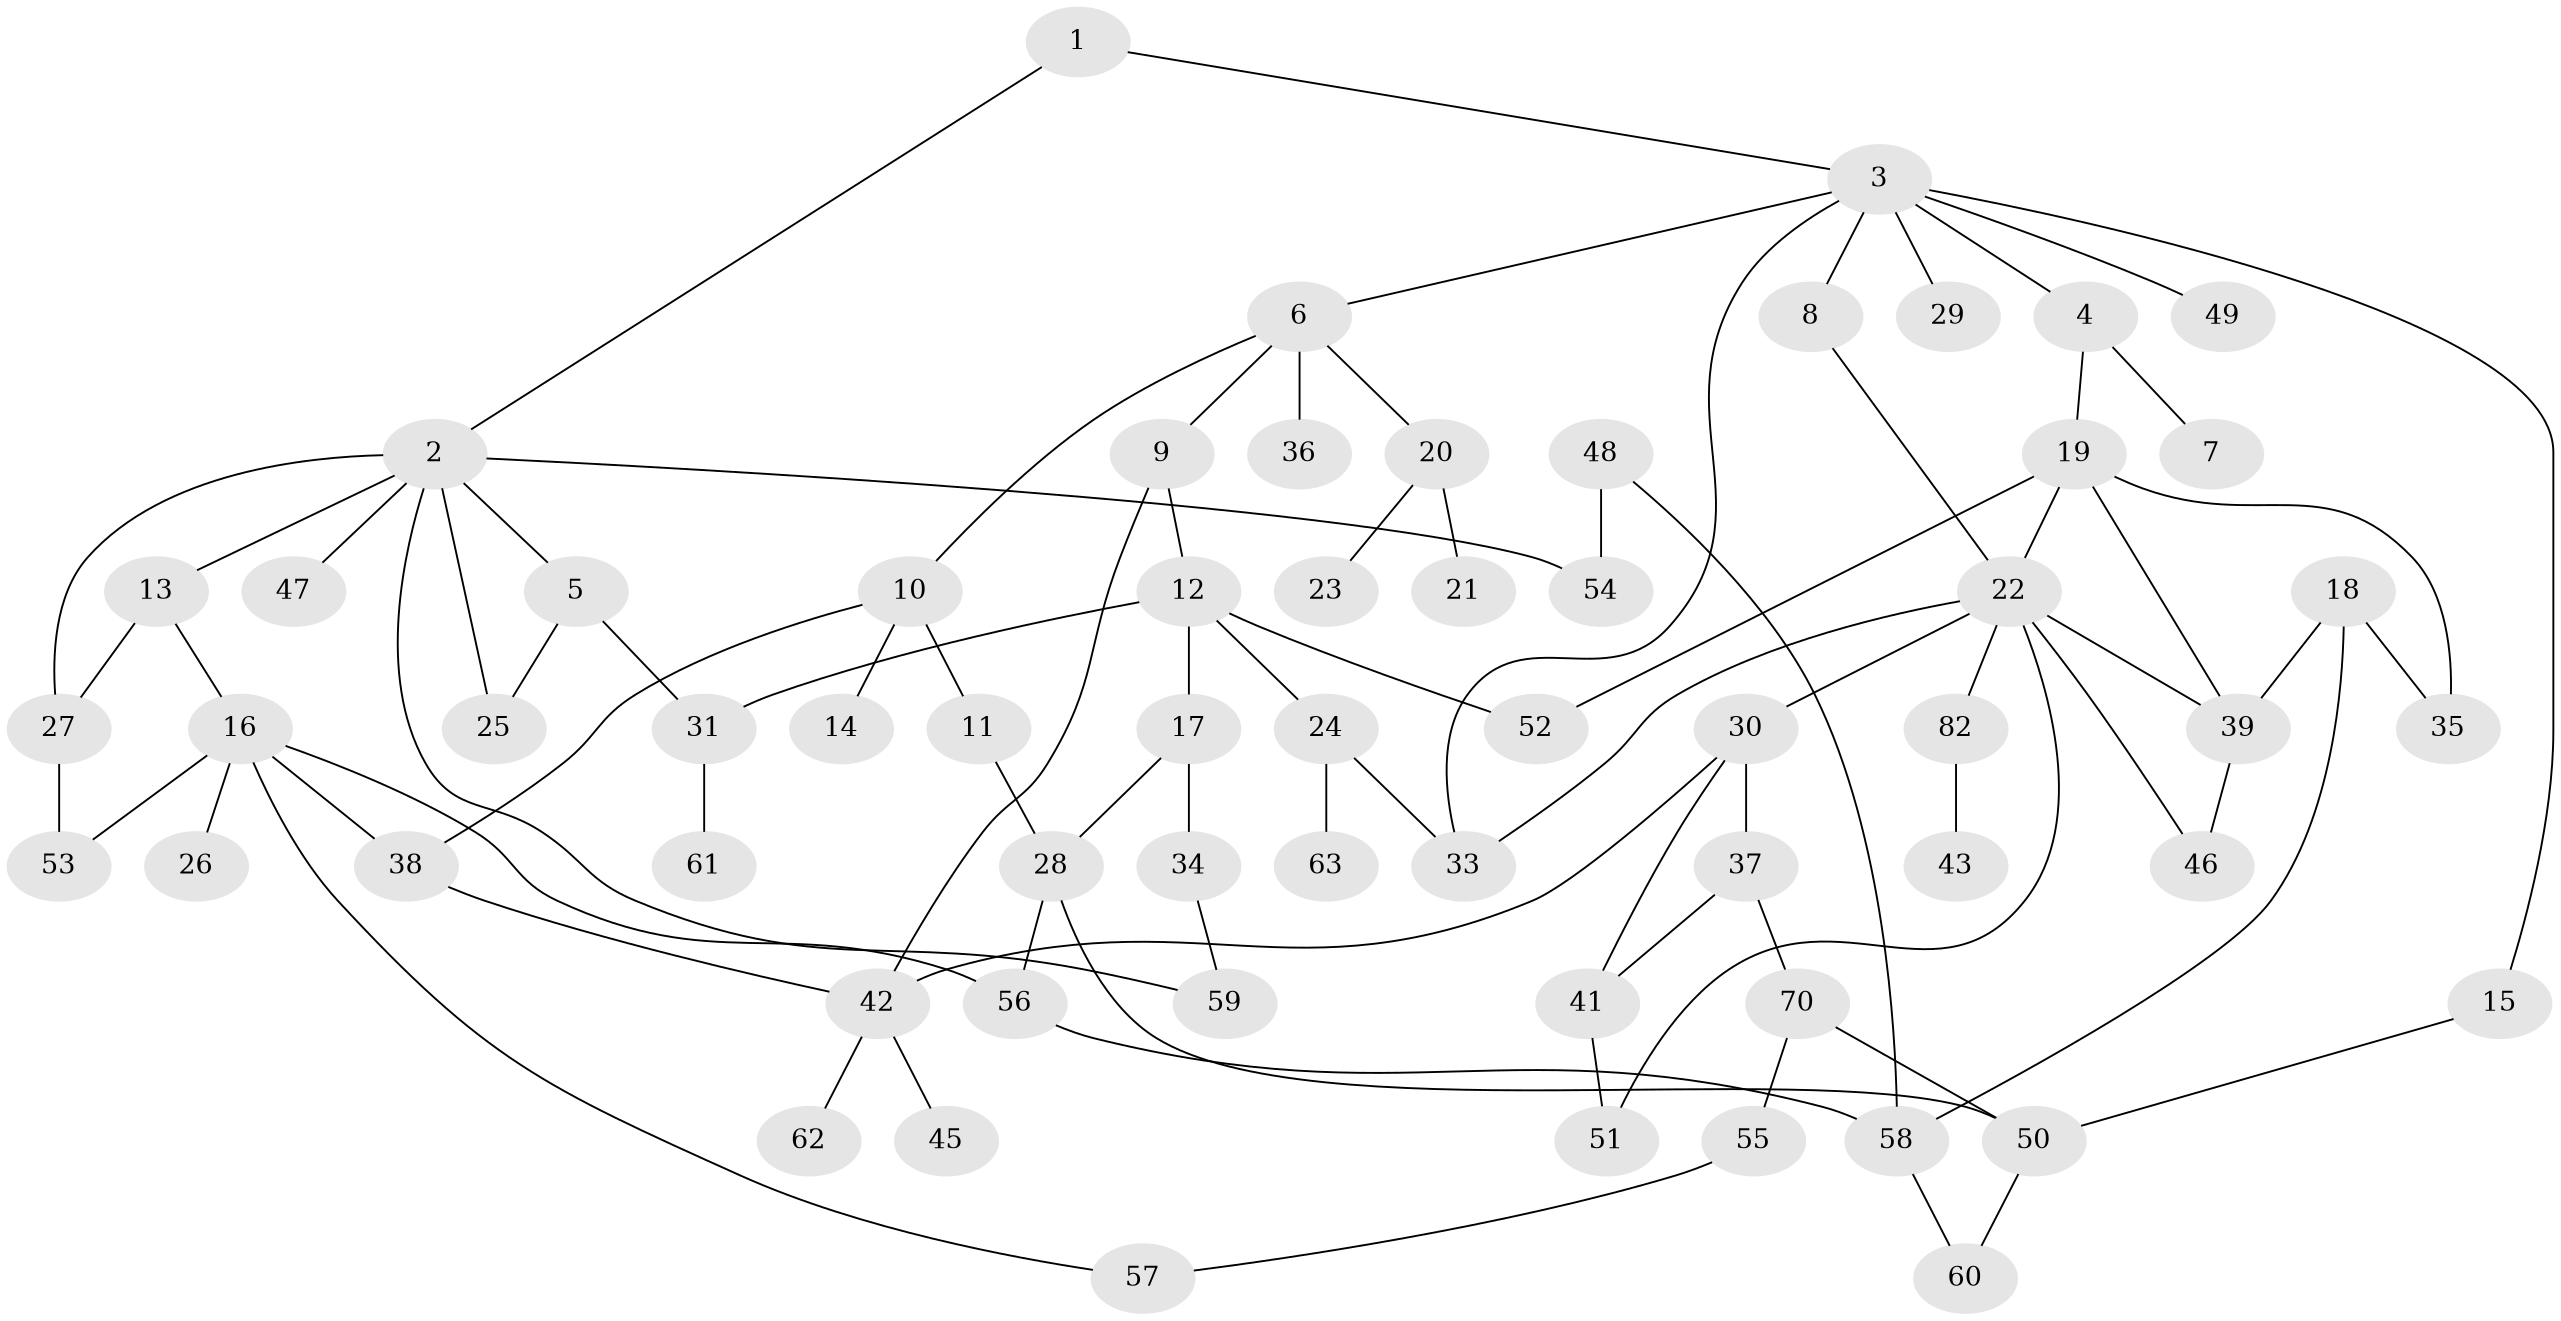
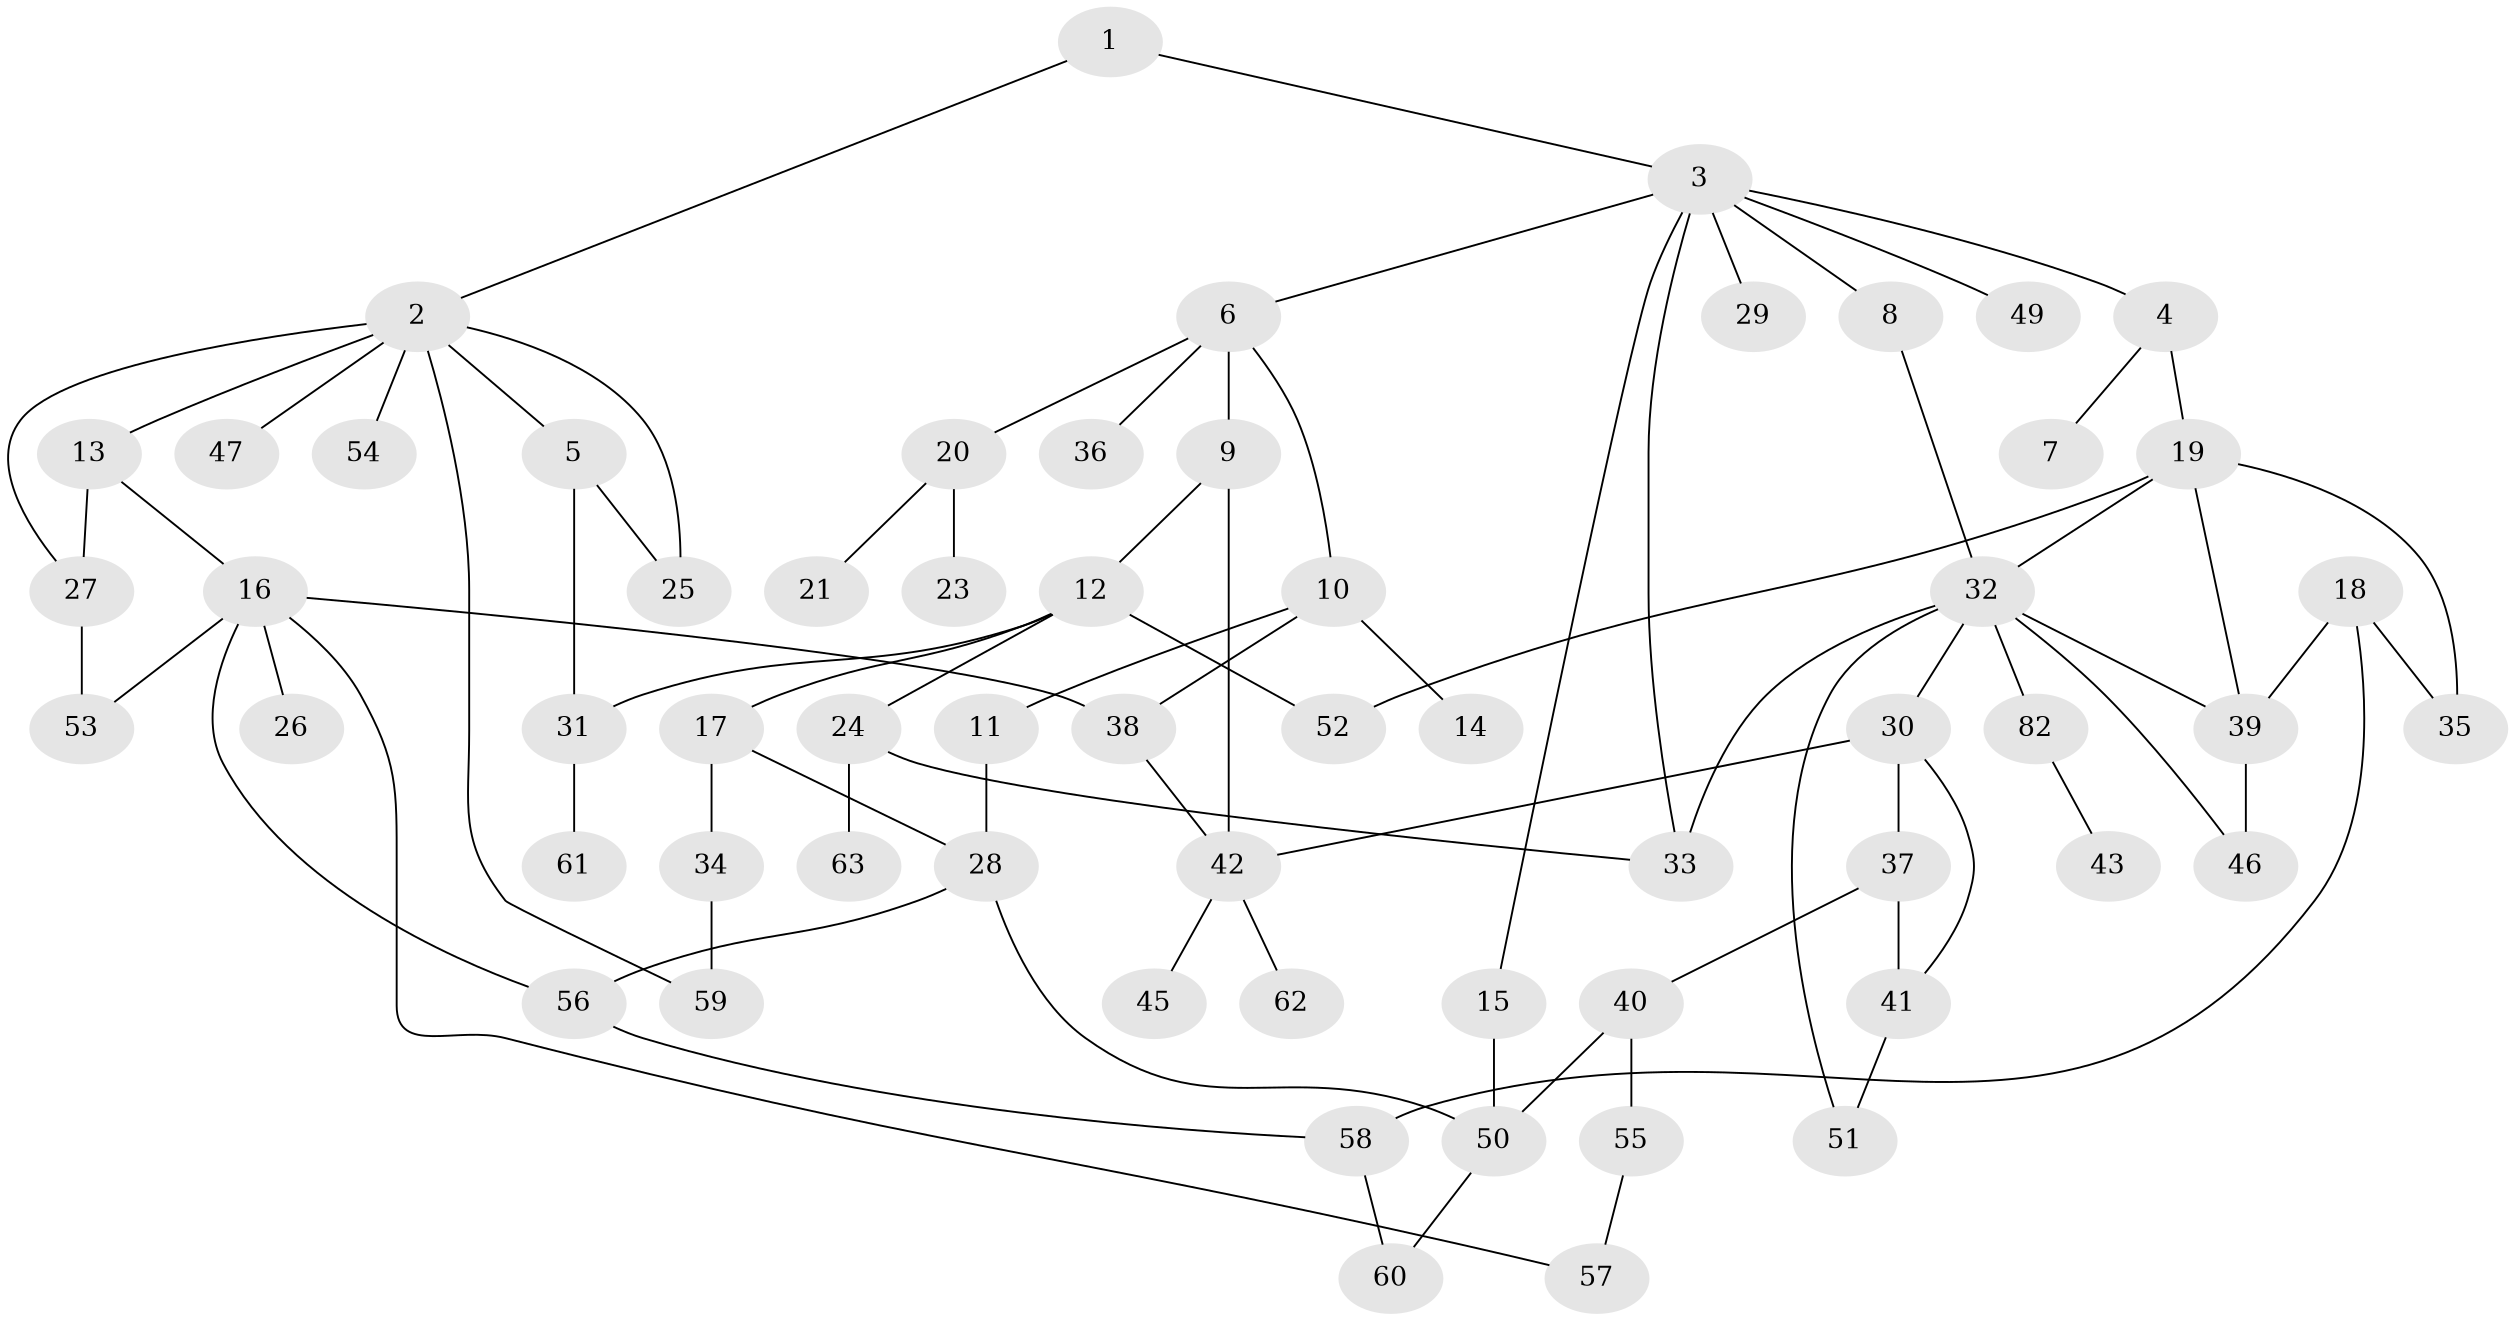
  graph {
    node [color=gray90 style=filled]
    1
    2
    3
    5
    13
    25
    27
    47
    54
    59
    4
    6
    8
    15
    29
    33
    49
    31
    16
    53
    7
    19
    9
    10
    20
    36
-   22
+   22 [label=32]
    50
    52
    35
    39
    18
    58
    61
    12
    42
    11
    14
    38
    21
    23
    17
    24
    45
    62
    28
    56
    34
    63
    26
    57
    30
    n53 [label=82]
    46
    51
    60
    37
    41
    43
-   40 [label=70]
+   40
    55
-   48
    1 -- 2
    1 -- 3
    2 -- 5
    2 -- 13
    2 -- 25
    2 -- 27
    2 -- 47
    2 -- 54
    2 -- 59
    3 -- 4
    3 -- 6
    3 -- 8
    3 -- 15
    3 -- 29
    3 -- 33
    3 -- 49
    5 -- 25
    5 -- 31
    13 -- 27
    13 -- 16
    27 -- 53
    4 -- 7
    4 -- 19
    6 -- 9
    6 -- 10
    6 -- 20
    6 -- 36
    8 -- 22
    15 -- 50
    31 -- 61
    16 -- 53
    16 -- 38
    16 -- 56
    16 -- 26
    16 -- 57
    19 -- 22
    19 -- 52
    19 -- 35
    19 -- 39
    9 -- 12
    9 -- 42
    10 -- 11
    10 -- 14
    10 -- 38
    20 -- 21
    20 -- 23
    22 -- 33
    22 -- 39
    22 -- 30
    22 -- n53
    22 -- 46
    22 -- 51
    50 -- 60
    39 -- 46
    18 -- 35
    18 -- 39
    18 -- 58
    58 -- 60
    12 -- 31
    12 -- 52
    12 -- 17
    12 -- 24
    42 -- 45
    42 -- 62
    11 -- 28
    38 -- 42
    17 -- 28
    17 -- 34
    24 -- 33
    24 -- 63
    28 -- 50
    28 -- 56
    56 -- 58
    34 -- 59
    30 -- 42
    30 -- 37
    30 -- 41
    n53 -- 43
    37 -- 41
    37 -- 40
    41 -- 51
    40 -- 50
    40 -- 55
    55 -- 57
-   48 -- 54
-   48 -- 58
  }
